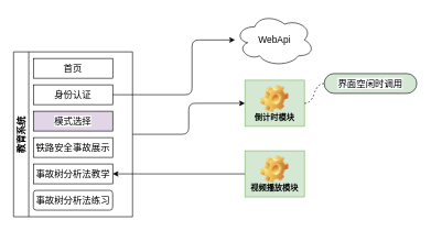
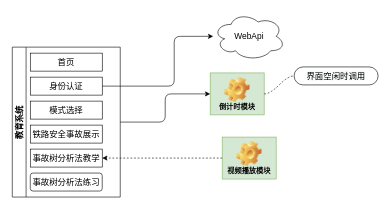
  <mxCell id="0" />
  <mxCell id="1" parent="0" />
- <mxCell id="2" value="倒计时模块" style="label;whiteSpace=wrap;html=1;align=center;verticalAlign=bottom;spacingLeft=0;spacingBottom=4;imageAlign=center;imageVerticalAlign=top;image=img/clipart/Gear_128x128.png;rounded=0;fillColor=#d5e8d4;strokeColor=#82b366;" vertex="1" parent="1"><mxGeometry x="370" y="121" width="90" height="70" as="geometry" /></mxCell>
+ <mxCell id="2" value="倒计时模块" style="label;whiteSpace=wrap;html=1;align=center;verticalAlign=bottom;spacingLeft=0;spacingBottom=4;imageAlign=center;imageVerticalAlign=top;image=img/clipart/Gear_128x128.png;rounded=0;fillColor=#d5e8d4;strokeColor=#82b366;" vertex="1" parent="1"><mxGeometry x="350" y="121" width="90" height="70" as="geometry" /></mxCell>
  <mxCell id="3" value="视频播放模块" style="label;whiteSpace=wrap;html=1;align=center;verticalAlign=bottom;spacingLeft=0;spacingBottom=4;imageAlign=center;imageVerticalAlign=top;image=img/clipart/Gear_128x128.png;rounded=0;fillColor=#d5e8d4;strokeColor=#82b366;" vertex="1" parent="1"><mxGeometry x="370" y="228" width="90" height="70" as="geometry" /></mxCell>
- <mxCell id="4" value="" style="endArrow=classic;html=1;rounded=0;fontSize=14;exitX=0;exitY=0.5;exitDx=0;exitDy=0;entryX=1;entryY=0.5;entryDx=0;entryDy=0;" edge="1" parent="1" source="3" target="11"><mxGeometry width="50" height="50" relative="1" as="geometry"><mxPoint x="360" y="478" as="sourcePoint" /><mxPoint x="260" y="311" as="targetPoint" /></mxGeometry></mxCell>
+ <mxCell id="4" value="" style="endArrow=classic;html=1;rounded=0;fontSize=14;exitX=0;exitY=0.5;exitDx=0;exitDy=0;entryX=1;entryY=0.5;entryDx=0;entryDy=0;dashed=1;" edge="1" parent="1" source="3" target="11"><mxGeometry width="50" height="50" relative="1" as="geometry"><mxPoint x="360" y="478" as="sourcePoint" /><mxPoint x="260" y="311" as="targetPoint" /></mxGeometry></mxCell>
  <mxCell id="5" value="" style="edgeStyle=orthogonalEdgeStyle;curved=0;rounded=1;sketch=0;orthogonalLoop=1;jettySize=auto;html=1;fontSize=14;entryX=0;entryY=0.5;entryDx=0;entryDy=0;" edge="1" parent="1" source="6" target="2"><mxGeometry relative="1" as="geometry"><mxPoint x="340" y="203" as="targetPoint" /></mxGeometry></mxCell>
  <mxCell id="6" value="教育系统" style="swimlane;horizontal=0;rounded=0;labelBackgroundColor=#FFFFFF;sketch=0;fontSize=14;" vertex="1" parent="1"><mxGeometry x="20" y="78" width="180" height="250" as="geometry" /></mxCell>
  <mxCell id="7" value="首页" style="whiteSpace=wrap;html=1;rounded=0;labelBackgroundColor=#FFFFFF;sketch=0;fontSize=14;" vertex="1" parent="6"><mxGeometry x="30" y="10" width="120" height="30" as="geometry" /></mxCell>
  <mxCell id="8" value="身份认证" style="whiteSpace=wrap;html=1;rounded=0;labelBackgroundColor=#FFFFFF;sketch=0;fontSize=14;" vertex="1" parent="6"><mxGeometry x="30" y="50" width="120" height="30" as="geometry" /></mxCell>
- <mxCell id="9" value="模式选择" style="whiteSpace=wrap;html=1;rounded=0;labelBackgroundColor=#FFFFFF;sketch=0;fontSize=14;fillColor=#e1d5e7;" vertex="1" parent="6"><mxGeometry x="30" y="90" width="120" height="30" as="geometry" /></mxCell>
+ <mxCell id="9" value="模式选择" style="whiteSpace=wrap;html=1;rounded=0;labelBackgroundColor=#FFFFFF;sketch=0;fontSize=14;" vertex="1" parent="6"><mxGeometry x="30" y="90" width="120" height="30" as="geometry" /></mxCell>
  <mxCell id="10" value="铁路安全事故展示" style="whiteSpace=wrap;html=1;rounded=0;labelBackgroundColor=#FFFFFF;sketch=0;fontSize=14;" vertex="1" parent="6"><mxGeometry x="30" y="130" width="120" height="30" as="geometry" /></mxCell>
  <mxCell id="11" value="事故树分析法教学" style="whiteSpace=wrap;html=1;rounded=0;labelBackgroundColor=#FFFFFF;sketch=0;fontSize=14;" vertex="1" parent="6"><mxGeometry x="30" y="170" width="120" height="30" as="geometry" /></mxCell>
  <mxCell id="12" value="事故树分析法练习" style="whiteSpace=wrap;html=1;labelBackgroundColor=#FFFFFF;sketch=0;fontSize=14;rounded=1;" vertex="1" parent="6"><mxGeometry x="30" y="210" width="120" height="30" as="geometry" /></mxCell>
- <mxCell id="13" value="&lt;span style=&quot;background-color: rgb(248 , 249 , 250)&quot;&gt;界面空闲时调用&lt;/span&gt;" style="whiteSpace=wrap;html=1;rounded=1;arcSize=50;align=center;verticalAlign=middle;strokeWidth=1;autosize=1;spacing=4;treeFolding=1;treeMoving=1;newEdgeStyle={&quot;edgeStyle&quot;:&quot;entityRelationEdgeStyle&quot;,&quot;startArrow&quot;:&quot;none&quot;,&quot;endArrow&quot;:&quot;none&quot;,&quot;segment&quot;:10,&quot;curved&quot;:1};labelBackgroundColor=#FFFFFF;sketch=0;fontSize=14;fillColor=#d5e8d4;" vertex="1" parent="1"><mxGeometry x="490" y="111" width="140" height="30" as="geometry" /></mxCell>
+ <mxCell id="13" value="&lt;span style=&quot;background-color: rgb(248 , 249 , 250)&quot;&gt;界面空闲时调用&lt;/span&gt;" style="whiteSpace=wrap;html=1;rounded=1;arcSize=50;align=center;verticalAlign=middle;strokeWidth=1;autosize=1;spacing=4;treeFolding=1;treeMoving=1;newEdgeStyle={&quot;edgeStyle&quot;:&quot;entityRelationEdgeStyle&quot;,&quot;startArrow&quot;:&quot;none&quot;,&quot;endArrow&quot;:&quot;none&quot;,&quot;segment&quot;:10,&quot;curved&quot;:1};labelBackgroundColor=#FFFFFF;sketch=0;fontSize=14;" vertex="1" parent="1"><mxGeometry x="490" y="111" width="140" height="30" as="geometry" /></mxCell>
  <mxCell id="14" value="" style="edgeStyle=entityRelationEdgeStyle;startArrow=none;endArrow=none;segment=10;curved=1;rounded=1;sketch=0;fontSize=14;dashed=1;" edge="1" target="13" parent="1" source="2"><mxGeometry relative="1" as="geometry"><mxPoint x="450" y="111" as="sourcePoint" /></mxGeometry></mxCell>
  <mxCell id="15" value="&lt;span&gt;WebApi&lt;/span&gt;" style="ellipse;shape=cloud;whiteSpace=wrap;html=1;fontSize=14;rounded=0;labelBackgroundColor=#FFFFFF;sketch=0;" vertex="1" parent="1"><mxGeometry x="355" y="20" width="120" height="80" as="geometry" /></mxCell>
  <mxCell id="16" value="" style="edgeStyle=orthogonalEdgeStyle;curved=0;rounded=1;sketch=0;orthogonalLoop=1;jettySize=auto;html=1;fontSize=14;" edge="1" parent="1" source="8" target="15"><mxGeometry relative="1" as="geometry"><Array as="points"><mxPoint x="290" y="143" /><mxPoint x="290" y="60" /></Array></mxGeometry></mxCell>
